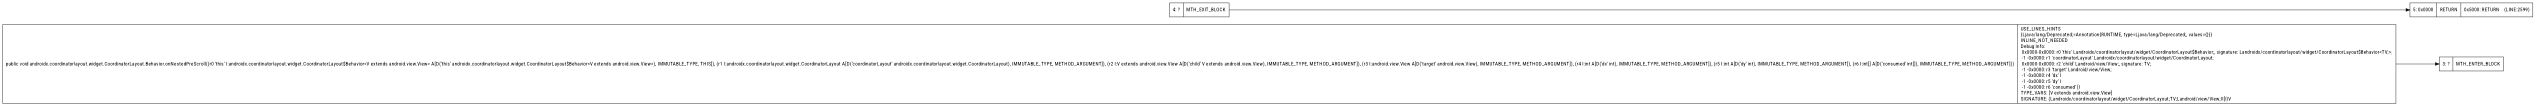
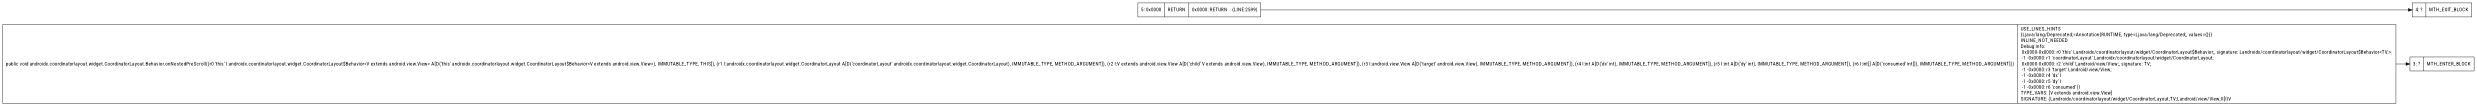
  digraph {
    fontname="Roboto Condensed"
    rankdir=LR
    node [fontname="Roboto Condensed" shape=record]
    edge [fontname="Roboto Condensed"]
    n1 [label="{3\:\ ?|MTH_ENTER_BLOCK\l}"]
-   n2 [label="{5\:\ 0x0000|RETURN\l|0x5000: RETURN    (LINE:2599)\l}"]
+   n2 [label="{5\:\ 0x0000|RETURN\l|0x0000: RETURN    (LINE:2599)\l}"]
    n3 [label="{4\:\ ?|MTH_EXIT_BLOCK\l}"]
    n4 [label="{public void androidx.coordinatorlayout.widget.CoordinatorLayout.Behavior.onNestedPreScroll((r0 'this' I:androidx.coordinatorlayout.widget.CoordinatorLayout$Behavior\<V extends android.view.View\> A[D('this' androidx.coordinatorlayout.widget.CoordinatorLayout$Behavior\<V extends android.view.View\>), IMMUTABLE_TYPE, THIS]), (r1 I:androidx.coordinatorlayout.widget.CoordinatorLayout A[D('coordinatorLayout' androidx.coordinatorlayout.widget.CoordinatorLayout), IMMUTABLE_TYPE, METHOD_ARGUMENT]), (r2 I:V extends android.view.View A[D('child' V extends android.view.View), IMMUTABLE_TYPE, METHOD_ARGUMENT]), (r3 I:android.view.View A[D('target' android.view.View), IMMUTABLE_TYPE, METHOD_ARGUMENT]), (r4 I:int A[D('dx' int), IMMUTABLE_TYPE, METHOD_ARGUMENT]), (r5 I:int A[D('dy' int), IMMUTABLE_TYPE, METHOD_ARGUMENT]), (r6 I:int[] A[D('consumed' int[]), IMMUTABLE_TYPE, METHOD_ARGUMENT]))  | USE_LINES_HINTS\l\{Ljava\/lang\/Deprecated;=Annotation\{RUNTIME, type=Ljava\/lang\/Deprecated;, values=\{\}\}\}\lINLINE_NOT_NEEDED\lDebug Info:\l  0x0000\-0x0000: r0 'this' Landroidx\/coordinatorlayout\/widget\/CoordinatorLayout$Behavior;, signature: Landroidx\/coordinatorlayout\/widget\/CoordinatorLayout$Behavior\<TV;\>;\l  \-1 \-0x0000: r1 'coordinatorLayout' Landroidx\/coordinatorlayout\/widget\/CoordinatorLayout;\l  0x0000\-0x0000: r2 'child' Landroid\/view\/View;, signature: TV;\l  \-1 \-0x0000: r3 'target' Landroid\/view\/View;\l  \-1 \-0x0000: r4 'dx' I\l  \-1 \-0x0000: r5 'dy' I\l  \-1 \-0x0000: r6 'consumed' [I\lTYPE_VARS: [V extends android.view.View]\lSIGNATURE: (Landroidx\/coordinatorlayout\/widget\/CoordinatorLayout;TV;Landroid\/view\/View;II[I)V\l}"]
-   n3 -> n2
+   n2 -> n3
    n4 -> n1
  }
